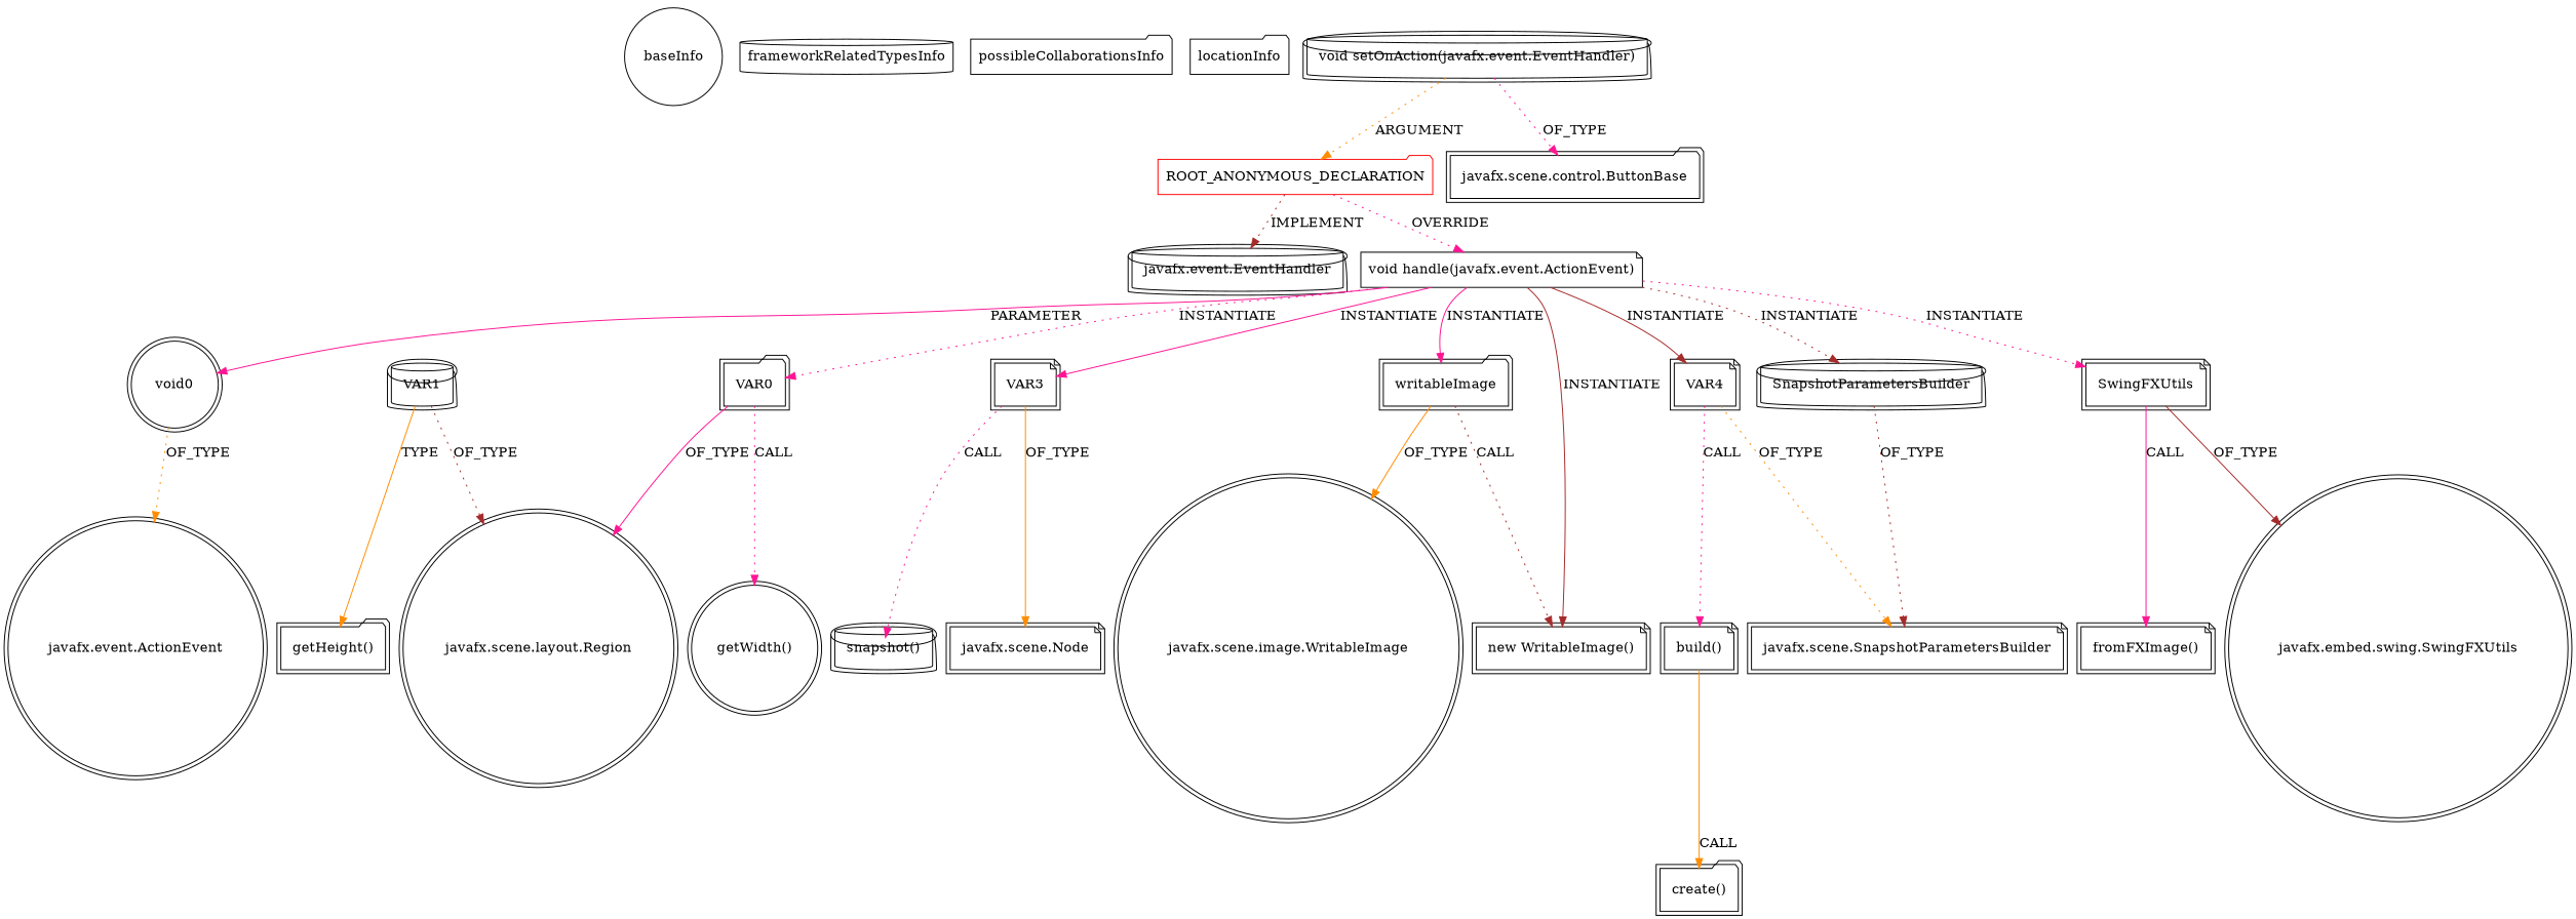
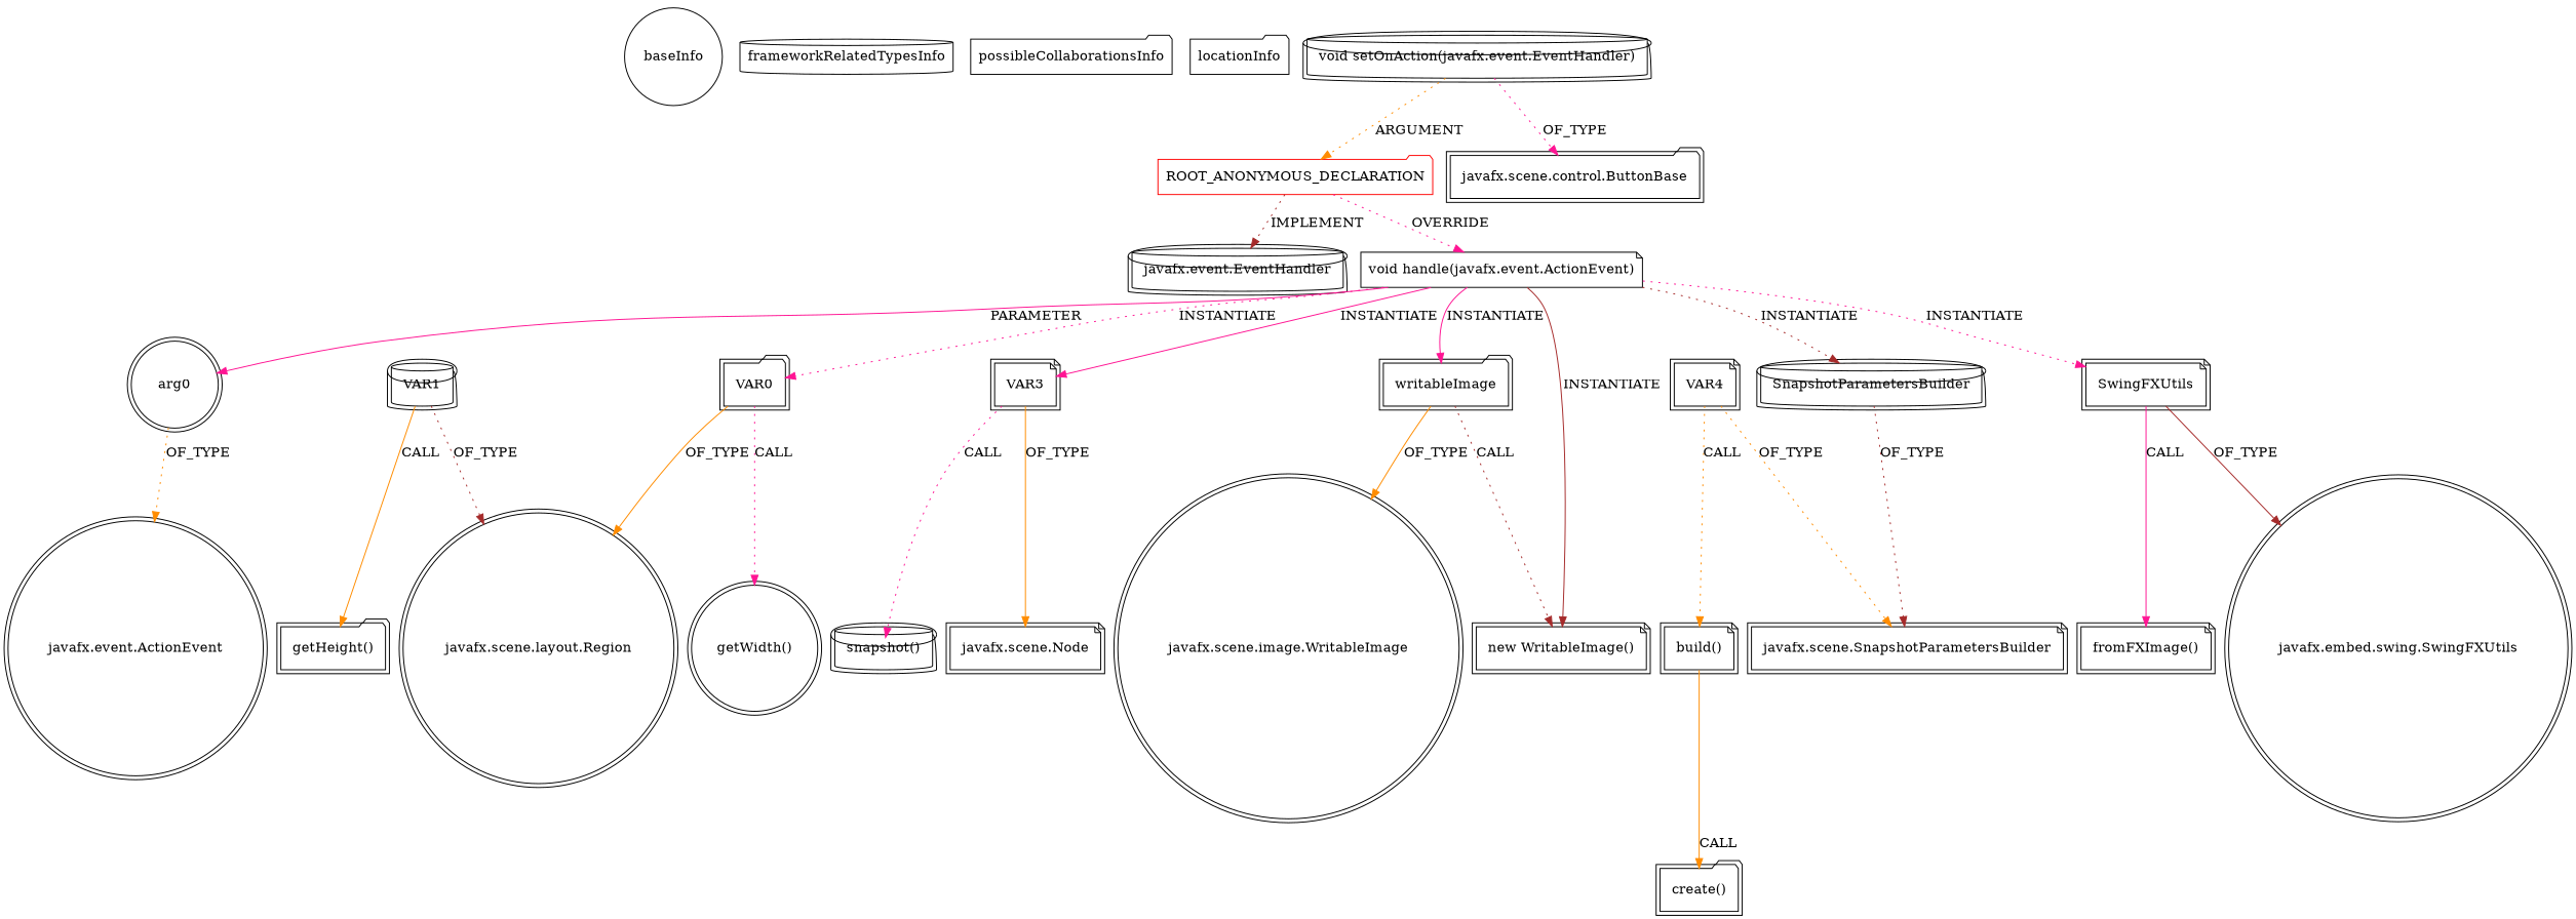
  digraph {
    node [shape=note isFrameworkType=true vertexType=VARIABLE_EXPRESION peripheries=2]
    edge [color=deeppink style=dotted]
    baseInfo [category=extension_graph graphId=527 isAnonymous=true possibleRelation=false shape=circle isFrameworkType="" vertexType="" peripheries=""]
    frameworkRelatedTypesInfo [0="javafx.event.EventHandler" shape=cylinder isFrameworkType="" vertexType="" peripheries=""]
    possibleCollaborationsInfo [shape=folder isFrameworkType="" vertexType="" peripheries=""]
    locationInfo [contextSignature="void init(javafx.stage.Stage)" filePath="/HioLeong-DrawApp/DrawApp-master/src/main/java/comp2013/hleong/drawapp/DrawApp.java" graphId=527 projectName="HioLeong-DrawApp" shape=folder isFrameworkType="" vertexType="" peripheries=""]
    n5 [color=red isFrameworkType=false label=ROOT_ANONYMOUS_DECLARATION shape=folder vertexType=ROOT_ANONYMOUS_DECLARATION peripheries=""]
    n6 [label="javafx.event.EventHandler" shape=cylinder vertexType=FRAMEWORK_INTERFACE_TYPE]
    n7 [isFrameworkType=false label="void handle(javafx.event.ActionEvent)" vertexType=OVERRIDING_METHOD_DECLARATION peripheries=""]
-   n8 [label=void0 shape=circle vertexType=PARAMETER_DECLARATION]
+   n8 [label=arg0 shape=circle vertexType=PARAMETER_DECLARATION]
    n9 [label=VAR0 shape=folder]
    n10 [label=writableImage shape=folder]
    n11 [label=VAR3]
    n12 [label=VAR4]
    n13 [label=SnapshotParametersBuilder shape=cylinder]
    n14 [label=SwingFXUtils]
    n15 [label="new WritableImage()" vertexType=CONSTRUCTOR_CALL]
    n16 [label="void setOnAction(javafx.event.EventHandler)" shape=cylinder vertexType=OUTSIDE_CALL]
    n17 [label="javafx.scene.control.ButtonBase" shape=folder vertexType=FRAMEWORK_CLASS_TYPE]
    n18 [label="javafx.event.ActionEvent" shape=circle vertexType=FRAMEWORK_CLASS_TYPE]
    n19 [label="javafx.scene.layout.Region" shape=circle vertexType=FRAMEWORK_CLASS_TYPE]
    n20 [label="getWidth()" shape=circle vertexType=INSIDE_CALL]
    n21 [label=VAR1 shape=cylinder]
    n22 [label="getHeight()" shape=folder vertexType=INSIDE_CALL]
    n23 [label="javafx.scene.image.WritableImage" shape=circle vertexType=FRAMEWORK_CLASS_TYPE]
    n24 [label="javafx.scene.Node" vertexType=FRAMEWORK_CLASS_TYPE]
    n25 [label="snapshot()" shape=cylinder vertexType=INSIDE_CALL]
    n26 [label="javafx.scene.SnapshotParametersBuilder" vertexType=FRAMEWORK_CLASS_TYPE]
    n27 [label="build()" vertexType=INSIDE_CALL]
    n28 [label="javafx.embed.swing.SwingFXUtils" shape=circle vertexType=FRAMEWORK_CLASS_TYPE]
    n29 [label="fromFXImage()" vertexType=INSIDE_CALL]
    n30 [label="create()" shape=folder vertexType=INSIDE_CALL]
    n5 -> n6 [color=brown label=IMPLEMENT]
    n5 -> n7 [label=OVERRIDE]
    n7 -> n8 [label=PARAMETER style=solid]
    n7 -> n9 [label=INSTANTIATE]
    n7 -> n10 [label=INSTANTIATE style=solid]
    n7 -> n11 [label=INSTANTIATE style=solid]
-   n7 -> n12 [color=brown label=INSTANTIATE style=solid]
    n7 -> n13 [color=brown label=INSTANTIATE]
    n7 -> n14 [label=INSTANTIATE]
    n7 -> n15 [color=brown label=INSTANTIATE style=solid]
    n8 -> n18 [color=darkorange label=OF_TYPE]
-   n9 -> n19 [label=OF_TYPE style=solid]
+   n9 -> n19 [color=darkorange label=OF_TYPE style=solid]
    n9 -> n20 [label=CALL]
    n10 -> n15 [color=brown label=CALL]
    n10 -> n23 [color=darkorange label=OF_TYPE style=solid]
    n11 -> n24 [color=darkorange label=OF_TYPE style=solid]
    n11 -> n25 [label=CALL]
    n12 -> n26 [color=darkorange label=OF_TYPE]
-   n12 -> n27 [label=CALL]
+   n12 -> n27 [color=darkorange label=CALL]
    n13 -> n26 [color=brown label=OF_TYPE]
    n14 -> n28 [color=brown label=OF_TYPE style=solid]
    n14 -> n29 [label=CALL style=solid]
    n16 -> n5 [color=darkorange label=ARGUMENT]
    n16 -> n17 [label=OF_TYPE]
    n21 -> n19 [color=brown label=OF_TYPE]
-   n21 -> n22 [color=darkorange label=TYPE style=solid]
+   n21 -> n22 [color=darkorange label=CALL style=solid]
    n27 -> n30 [color=darkorange label=CALL style=solid]
  }
